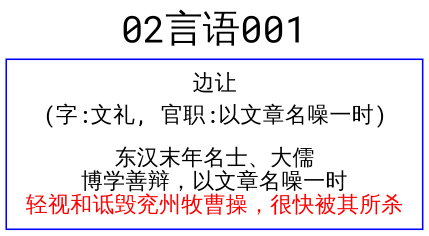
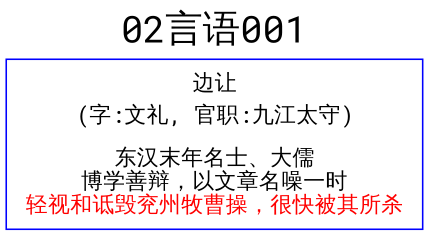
  digraph {
    color=lightgrey
    fontname="Roboto Mono"
    fontsize=24
    label="02言语001"
    labelloc=t
    rankdir=TB
    ranksep=0.5
    style=filled
-   n1 [color=blue fontname="Roboto Mono" label=<<table border="0" cellborder="0"><tr><td>边让</td></tr><tr><td>(字:文礼, 官职:以文章名噪一时)</td></tr><tr><td></td></tr><tr><td>东汉末年名士、大儒<br/>博学善辩，以文章名噪一时<br/><font color = 'red'>轻视和诋毁兖州牧曹操，很快被其所杀</font></td></tr></table>> shape=box]
+   n1 [color=blue fontname="Roboto Mono" label=<<table border="0" cellborder="0"><tr><td>边让</td></tr><tr><td>(字:文礼, 官职:九江太守)</td></tr><tr><td></td></tr><tr><td>东汉末年名士、大儒<br/>博学善辩，以文章名噪一时<br/><font color = 'red'>轻视和诋毁兖州牧曹操，很快被其所杀</font></td></tr></table>> shape=box]
  }
